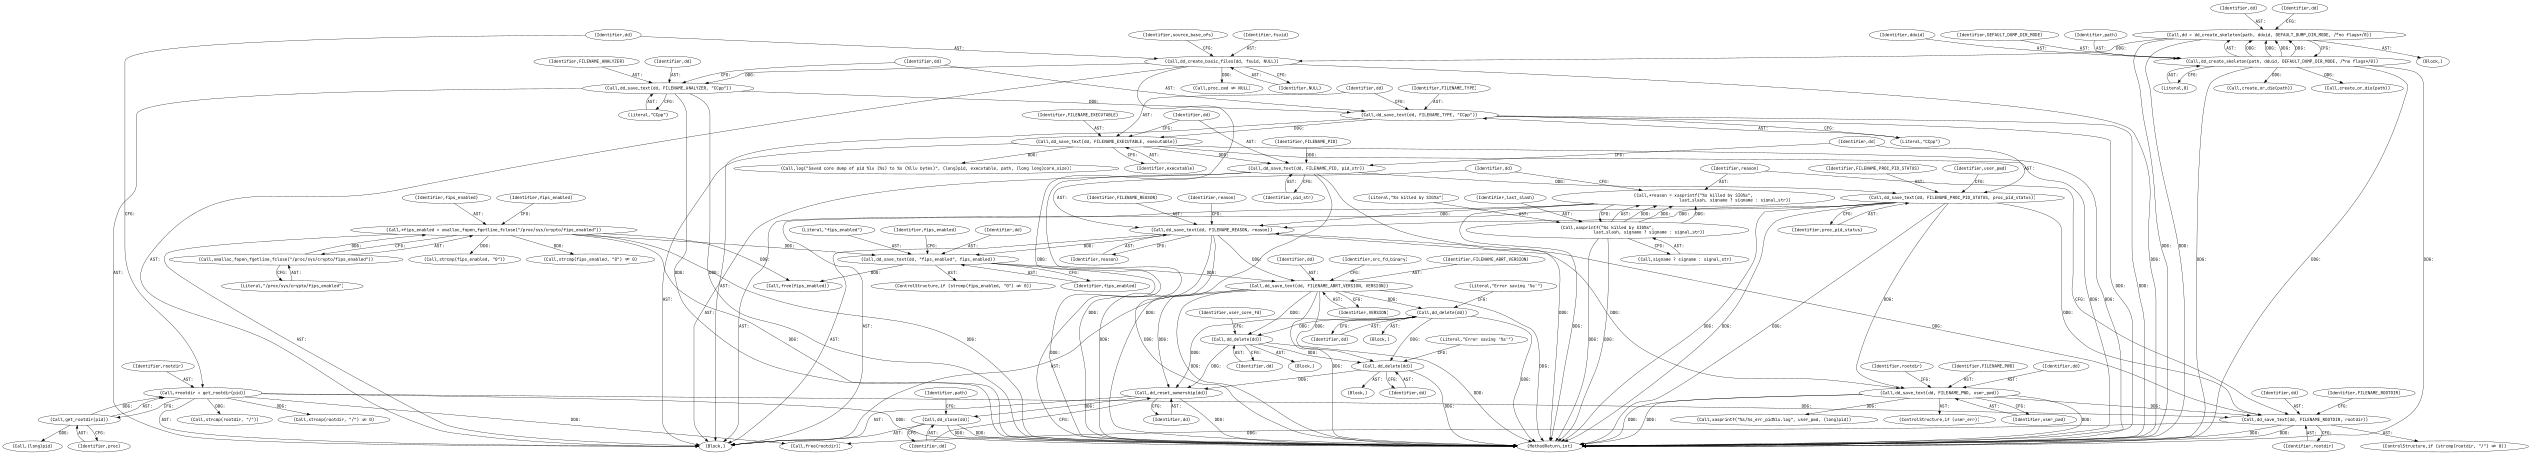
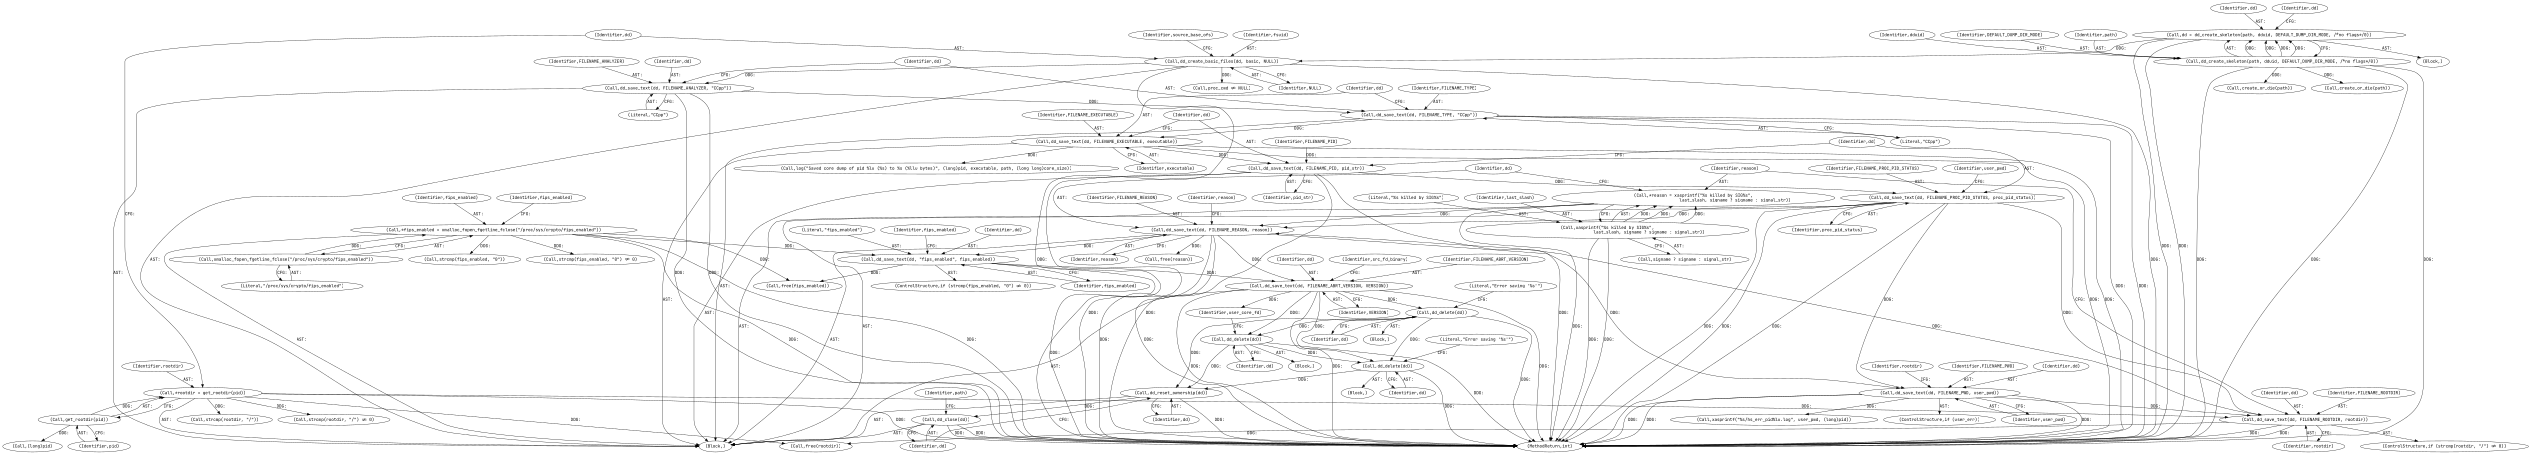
  digraph {
    fontname="JetBrains Mono"
    node [fontname="JetBrains Mono"]
    edge [fontname="JetBrains Mono"]
    n1 [label="(Call,dd_delete(dd))"]
    n2 [label="(Call,dd_delete(dd))"]
    n3 [label="(Call,dd_reset_ownership(dd))"]
    n4 [label="(Identifier,dd)"]
    n5 [label="(Block,)"]
    n6 [label="(MethodReturn,int)"]
    n7 [label="(Block,)"]
    n8 [label="(Identifier,dd)"]
    n9 [label="(Block,)"]
    n10 [label="(Call,dd_close(dd))"]
    n11 [label="(Identifier,dd)"]
    n12 [label="(Call,dd_delete(dd))"]
    n13 [label="(Identifier,dd)"]
    n14 [label="(Block,)"]
    n15 [label="(Call,dd_save_text(dd, FILENAME_ABRT_VERSION, VERSION))"]
    n16 [label="(Identifier,VERSION)"]
    n17 [label="(Call,dd_save_text(dd, FILENAME_REASON, reason))"]
    n18 [label="(Call,dd_save_text(dd, \"fips_enabled\", fips_enabled))"]
    n19 [label="(Identifier,reason)"]
+   n20 [label="(Call,free(reason))"]
    n21 [label="(Call,dd_save_text(dd, FILENAME_PWD, user_pwd))"]
    n22 [label="(Call,free(fips_enabled))"]
    n23 [label="(ControlStructure,if (strcmp(fips_enabled, \"0\") != 0))"]
    n24 [label="(Identifier,fips_enabled)"]
    n25 [label="(Call,dd_save_text(dd, FILENAME_PROC_PID_STATUS, proc_pid_status))"]
    n26 [label="(Call,dd_save_text(dd, FILENAME_ROOTDIR, rootdir))"]
    n27 [label="(Identifier,proc_pid_status)"]
    n28 [label="(Identifier,rootdir)"]
    n29 [label="(ControlStructure,if (strcmp(rootdir, \"/\") != 0))"]
    n30 [label="(Call,free(rootdir))"]
    n31 [label="(Call,xasprintf(\"%s/hs_err_pid%lu.log\", user_pwd, (long)pid))"]
    n32 [label="(ControlStructure,if (user_err))"]
    n33 [label="(Identifier,user_pwd)"]
    n34 [label="(Call,dd_save_text(dd, FILENAME_PID, pid_str))"]
    n35 [label="(Identifier,pid_str)"]
    n36 [label="(Call,dd_save_text(dd, FILENAME_EXECUTABLE, executable))"]
    n37 [label="(Identifier,executable)"]
    n38 [label="(Call,log(\"Saved core dump of pid %lu (%s) to %s (%llu bytes)\", (long)pid, executable, path, (long long)core_size))"]
    n39 [label="(Call,dd_save_text(dd, FILENAME_TYPE, \"CCpp\"))"]
    n40 [label="(Literal,\"CCpp\")"]
    n41 [label="(Call,dd_save_text(dd, FILENAME_ANALYZER, \"CCpp\"))"]
    n42 [label="(Literal,\"CCpp\")"]
-   n43 [label="(Call,dd_create_basic_files(dd, fsuid, NULL))"]
+   n43 [label="(Call,dd_create_basic_files(dd, basic, NULL))"]
    n44 [label="(Call,proc_cwd != NULL)"]
    n45 [label="(Identifier,NULL)"]
    n46 [label="(Call,dd = dd_create_skeleton(path, dduid, DEFAULT_DUMP_DIR_MODE, /*no flags*/0))"]
    n47 [label="(Call,dd_create_skeleton(path, dduid, DEFAULT_DUMP_DIR_MODE, /*no flags*/0))"]
    n48 [label="(Block,)"]
    n49 [label="(Call,create_or_die(path))"]
-   n50 [label="(Literal,0)"]
    n51 [label="(Call,create_or_die(path))"]
    n52 [label="(Call,*rootdir = get_rootdir(pid))"]
    n53 [label="(Call,get_rootdir(pid))"]
    n54 [label="(Call,strcmp(rootdir, \"/\") != 0)"]
    n55 [label="(Call,strcmp(rootdir, \"/\"))"]
-   n56 [label="(Identifier,proc)"]
+   n56 [label="(Identifier,pid)"]
    n57 [label="(Call,(long)pid)"]
    n58 [label="(Call,*reason = xasprintf(\"%s killed by SIG%s\",\n                                 last_slash, signame ? signame : signal_str))"]
    n59 [label="(Call,xasprintf(\"%s killed by SIG%s\",\n                                 last_slash, signame ? signame : signal_str))"]
    n60 [label="(Call,signame ? signame : signal_str)"]
    n61 [label="(Call,*fips_enabled = xmalloc_fopen_fgetline_fclose(\"/proc/sys/crypto/fips_enabled\"))"]
    n62 [label="(Call,xmalloc_fopen_fgetline_fclose(\"/proc/sys/crypto/fips_enabled\"))"]
    n63 [label="(Call,strcmp(fips_enabled, \"0\") != 0)"]
    n64 [label="(Call,strcmp(fips_enabled, \"0\"))"]
    n65 [label="(Literal,\"/proc/sys/crypto/fips_enabled\")"]
    n66 [label="(Identifier,dd)"]
    n67 [label="(Literal,\"Error saving '%s'\")"]
    n68 [label="(Identifier,reason)"]
    n69 [label="(Identifier,dd)"]
    n70 [label="(Identifier,FILENAME_PID)"]
    n71 [label="(Identifier,dd)"]
    n72 [label="(Identifier,dd)"]
    n73 [label="(Identifier,FILENAME_ROOTDIR)"]
    n74 [label="(Identifier,user_core_fd)"]
    n75 [label="(Identifier,dd)"]
    n76 [label="(Identifier,FILENAME_EXECUTABLE)"]
    n77 [label="(Identifier,DEFAULT_DUMP_DIR_MODE)"]
    n78 [label="(Literal,\"Error saving '%s'\")"]
    n79 [label="(Identifier,source_base_ofs)"]
    n80 [label="(Identifier,user_pwd)"]
    n81 [label="(Identifier,dd)"]
    n82 [label="(Identifier,dd)"]
    n83 [label="(Identifier,dd)"]
    n84 [label="(Identifier,last_slash)"]
    n85 [label="(Identifier,dd)"]
    n86 [label="(Identifier,FILENAME_PROC_PID_STATUS)"]
    n87 [label="(Literal,\"%s killed by SIG%s\")"]
    n88 [label="(Identifier,fips_enabled)"]
    n89 [label="(Literal,\"fips_enabled\")"]
    n90 [label="(Identifier,path)"]
    n91 [label="(Identifier,FILENAME_PWD)"]
    n92 [label="(Identifier,FILENAME_ANALYZER)"]
    n93 [label="(Identifier,dd)"]
    n94 [label="(Identifier,rootdir)"]
    n95 [label="(Identifier,fips_enabled)"]
    n96 [label="(Identifier,path)"]
    n97 [label="(Identifier,src_fd_binary)"]
    n98 [label="(Identifier,reason)"]
    n99 [label="(Identifier,dduid)"]
    n100 [label="(Identifier,dd)"]
    n101 [label="(Identifier,dd)"]
    n102 [label="(Identifier,dd)"]
    n103 [label="(Identifier,FILENAME_REASON)"]
    n104 [label="(Identifier,rootdir)"]
    n105 [label="(Identifier,fsuid)"]
    n106 [label="(Identifier,FILENAME_ABRT_VERSION)"]
    n107 [label="(Identifier,fips_enabled)"]
    n108 [label="(Identifier,dd)"]
    n109 [label="(Identifier,FILENAME_TYPE)"]
    n1 -> n2 [label="DDG: "]
    n1 -> n3 [label="DDG: "]
    n1 -> n4 [label="CFG: "]
    n1 -> n5 [label="AST: "]
    n1 -> n6 [label="DDG: "]
    n2 -> n3 [label="DDG: "]
    n2 -> n6 [label="DDG: "]
    n2 -> n7 [label="AST: "]
    n2 -> n8 [label="CFG: "]
    n3 -> n6 [label="DDG: "]
    n3 -> n9 [label="AST: "]
    n3 -> n10 [label="DDG: "]
    n3 -> n11 [label="CFG: "]
    n4 -> n1 [label="AST: "]
    n8 -> n2 [label="AST: "]
    n10 -> n6 [label="DDG: "]
    n10 -> n6 [label="DDG: "]
    n10 -> n9 [label="AST: "]
    n10 -> n66 [label="CFG: "]
    n11 -> n3 [label="AST: "]
    n12 -> n1 [label="DDG: "]
    n12 -> n2 [label="DDG: "]
    n12 -> n3 [label="DDG: "]
    n12 -> n6 [label="DDG: "]
    n12 -> n13 [label="CFG: "]
    n12 -> n14 [label="AST: "]
    n13 -> n12 [label="AST: "]
    n15 -> n1 [label="DDG: "]
    n15 -> n2 [label="DDG: "]
-   n15 -> n3 [label="DDG: "]
+   n15 -> n74 [label="DDG: "]
    n15 -> n6 [label="DDG: "]
    n15 -> n6 [label="DDG: "]
    n15 -> n6 [label="DDG: "]
    n15 -> n9 [label="AST: "]
    n15 -> n12 [label="DDG: "]
    n15 -> n16 [label="CFG: "]
    n16 -> n15 [label="AST: "]
    n17 -> n6 [label="DDG: "]
    n17 -> n6 [label="DDG: "]
    n17 -> n9 [label="AST: "]
    n17 -> n15 [label="DDG: "]
    n17 -> n18 [label="DDG: "]
    n17 -> n19 [label="CFG: "]
+   n17 -> n20 [label="DDG: "]
    n17 -> n21 [label="DDG: "]
    n18 -> n6 [label="DDG: "]
    n18 -> n15 [label="DDG: "]
    n18 -> n22 [label="DDG: "]
    n18 -> n23 [label="AST: "]
    n18 -> n24 [label="CFG: "]
    n19 -> n17 [label="AST: "]
    n21 -> n6 [label="DDG: "]
    n21 -> n6 [label="DDG: "]
    n21 -> n6 [label="DDG: "]
    n21 -> n26 [label="DDG: "]
    n21 -> n31 [label="DDG: "]
    n21 -> n32 [label="AST: "]
    n21 -> n33 [label="CFG: "]
    n24 -> n18 [label="AST: "]
    n25 -> n6 [label="DDG: "]
    n25 -> n6 [label="DDG: "]
    n25 -> n6 [label="DDG: "]
    n25 -> n9 [label="AST: "]
    n25 -> n17 [label="DDG: "]
    n25 -> n21 [label="DDG: "]
    n25 -> n26 [label="DDG: "]
    n25 -> n27 [label="CFG: "]
    n26 -> n6 [label="DDG: "]
    n26 -> n6 [label="DDG: "]
    n26 -> n17 [label="DDG: "]
    n26 -> n28 [label="CFG: "]
    n26 -> n29 [label="AST: "]
    n26 -> n30 [label="DDG: "]
    n27 -> n25 [label="AST: "]
    n28 -> n26 [label="AST: "]
    n33 -> n21 [label="AST: "]
    n34 -> n6 [label="DDG: "]
    n34 -> n6 [label="DDG: "]
    n34 -> n6 [label="DDG: "]
    n34 -> n9 [label="AST: "]
    n34 -> n25 [label="DDG: "]
    n34 -> n35 [label="CFG: "]
    n35 -> n34 [label="AST: "]
    n36 -> n6 [label="DDG: "]
    n36 -> n6 [label="DDG: "]
    n36 -> n9 [label="AST: "]
    n36 -> n34 [label="DDG: "]
    n36 -> n37 [label="CFG: "]
    n36 -> n38 [label="DDG: "]
    n37 -> n36 [label="AST: "]
    n39 -> n6 [label="DDG: "]
    n39 -> n6 [label="DDG: "]
    n39 -> n9 [label="AST: "]
    n39 -> n36 [label="DDG: "]
    n39 -> n40 [label="CFG: "]
    n40 -> n39 [label="AST: "]
    n41 -> n6 [label="DDG: "]
    n41 -> n6 [label="DDG: "]
    n41 -> n9 [label="AST: "]
    n41 -> n39 [label="DDG: "]
    n41 -> n42 [label="CFG: "]
    n42 -> n41 [label="AST: "]
    n43 -> n6 [label="DDG: "]
    n43 -> n6 [label="DDG: "]
    n43 -> n9 [label="AST: "]
    n43 -> n41 [label="DDG: "]
    n43 -> n44 [label="DDG: "]
    n43 -> n45 [label="CFG: "]
    n45 -> n43 [label="AST: "]
    n46 -> n6 [label="DDG: "]
    n46 -> n6 [label="DDG: "]
    n46 -> n43 [label="DDG: "]
    n46 -> n47 [label="CFG: "]
    n46 -> n48 [label="AST: "]
    n47 -> n6 [label="DDG: "]
    n47 -> n6 [label="DDG: "]
    n47 -> n6 [label="DDG: "]
    n47 -> n46 [label="AST: "]
    n47 -> n46 [label="DDG: "]
    n47 -> n46 [label="DDG: "]
    n47 -> n46 [label="DDG: "]
    n47 -> n46 [label="DDG: "]
    n47 -> n49 [label="DDG: "]
-   n47 -> n50 [label="CFG: "]
    n47 -> n51 [label="DDG: "]
-   n50 -> n47 [label="AST: "]
    n52 -> n6 [label="DDG: "]
    n52 -> n9 [label="AST: "]
    n52 -> n26 [label="DDG: "]
    n52 -> n30 [label="DDG: "]
    n52 -> n53 [label="CFG: "]
    n52 -> n54 [label="DDG: "]
    n52 -> n55 [label="DDG: "]
    n53 -> n52 [label="AST: "]
    n53 -> n52 [label="DDG: "]
    n53 -> n56 [label="CFG: "]
    n53 -> n57 [label="DDG: "]
    n56 -> n53 [label="AST: "]
    n58 -> n6 [label="DDG: "]
    n58 -> n9 [label="AST: "]
    n58 -> n17 [label="DDG: "]
    n58 -> n59 [label="CFG: "]
    n59 -> n6 [label="DDG: "]
    n59 -> n6 [label="DDG: "]
    n59 -> n58 [label="AST: "]
    n59 -> n58 [label="DDG: "]
    n59 -> n58 [label="DDG: "]
    n59 -> n58 [label="DDG: "]
    n59 -> n60 [label="CFG: "]
    n60 -> n59 [label="AST: "]
    n61 -> n6 [label="DDG: "]
    n61 -> n6 [label="DDG: "]
    n61 -> n9 [label="AST: "]
    n61 -> n18 [label="DDG: "]
    n61 -> n22 [label="DDG: "]
    n61 -> n62 [label="CFG: "]
    n61 -> n63 [label="DDG: "]
    n61 -> n64 [label="DDG: "]
    n62 -> n61 [label="AST: "]
    n62 -> n61 [label="DDG: "]
    n62 -> n65 [label="CFG: "]
    n65 -> n62 [label="AST: "]
    n66 -> n3 [label="CFG: "]
    n66 -> n10 [label="AST: "]
    n67 -> n12 [label="CFG: "]
    n68 -> n26 [label="CFG: "]
    n68 -> n58 [label="AST: "]
    n69 -> n41 [label="AST: "]
    n70 -> n34 [label="DDG: "]
    n71 -> n43 [label="AST: "]
    n71 -> n52 [label="CFG: "]
    n72 -> n26 [label="AST: "]
-   n73 -> n26 [label="CFG: "]
+   n73 -> n26 [label="AST: "]
    n74 -> n1 [label="CFG: "]
    n75 -> n46 [label="AST: "]
    n76 -> n36 [label="AST: "]
    n77 -> n47 [label="AST: "]
    n78 -> n2 [label="CFG: "]
    n79 -> n43 [label="CFG: "]
    n80 -> n25 [label="CFG: "]
    n81 -> n46 [label="CFG: "]
    n82 -> n36 [label="AST: "]
    n82 -> n39 [label="CFG: "]
    n83 -> n15 [label="AST: "]
    n84 -> n59 [label="AST: "]
    n85 -> n18 [label="AST: "]
    n86 -> n25 [label="AST: "]
    n87 -> n59 [label="AST: "]
    n88 -> n61 [label="CFG: "]
    n89 -> n18 [label="AST: "]
    n90 -> n47 [label="AST: "]
    n91 -> n21 [label="AST: "]
    n92 -> n41 [label="AST: "]
    n93 -> n21 [label="AST: "]
    n94 -> n52 [label="AST: "]
    n95 -> n61 [label="AST: "]
    n96 -> n10 [label="CFG: "]
    n97 -> n15 [label="CFG: "]
    n98 -> n17 [label="CFG: "]
    n99 -> n47 [label="AST: "]
    n100 -> n17 [label="AST: "]
    n100 -> n58 [label="CFG: "]
    n101 -> n39 [label="AST: "]
    n101 -> n41 [label="CFG: "]
    n102 -> n34 [label="AST: "]
    n102 -> n36 [label="CFG: "]
    n103 -> n17 [label="AST: "]
    n104 -> n21 [label="CFG: "]
    n105 -> n43 [label="AST: "]
    n106 -> n15 [label="AST: "]
    n107 -> n18 [label="CFG: "]
    n108 -> n25 [label="AST: "]
    n108 -> n34 [label="CFG: "]
    n109 -> n39 [label="AST: "]
  }
